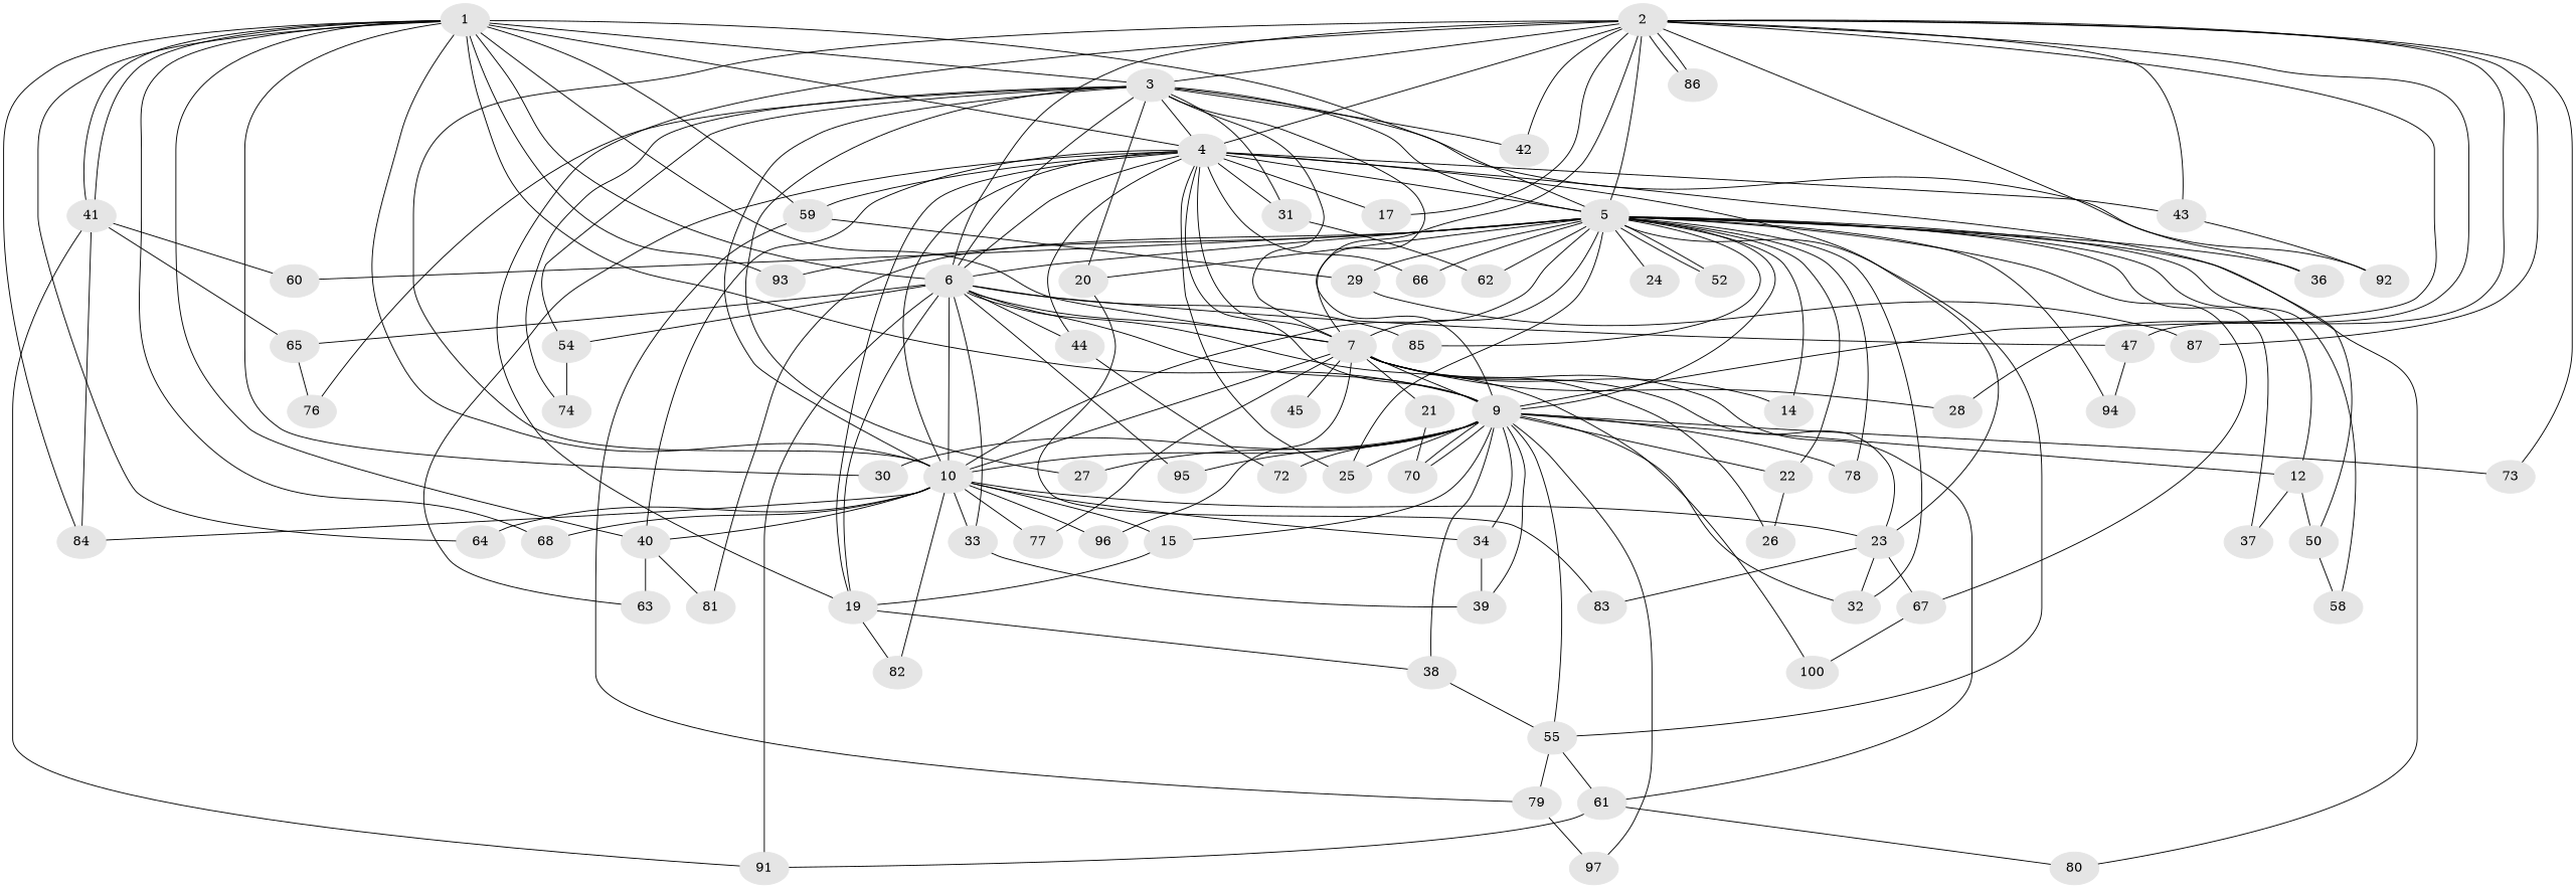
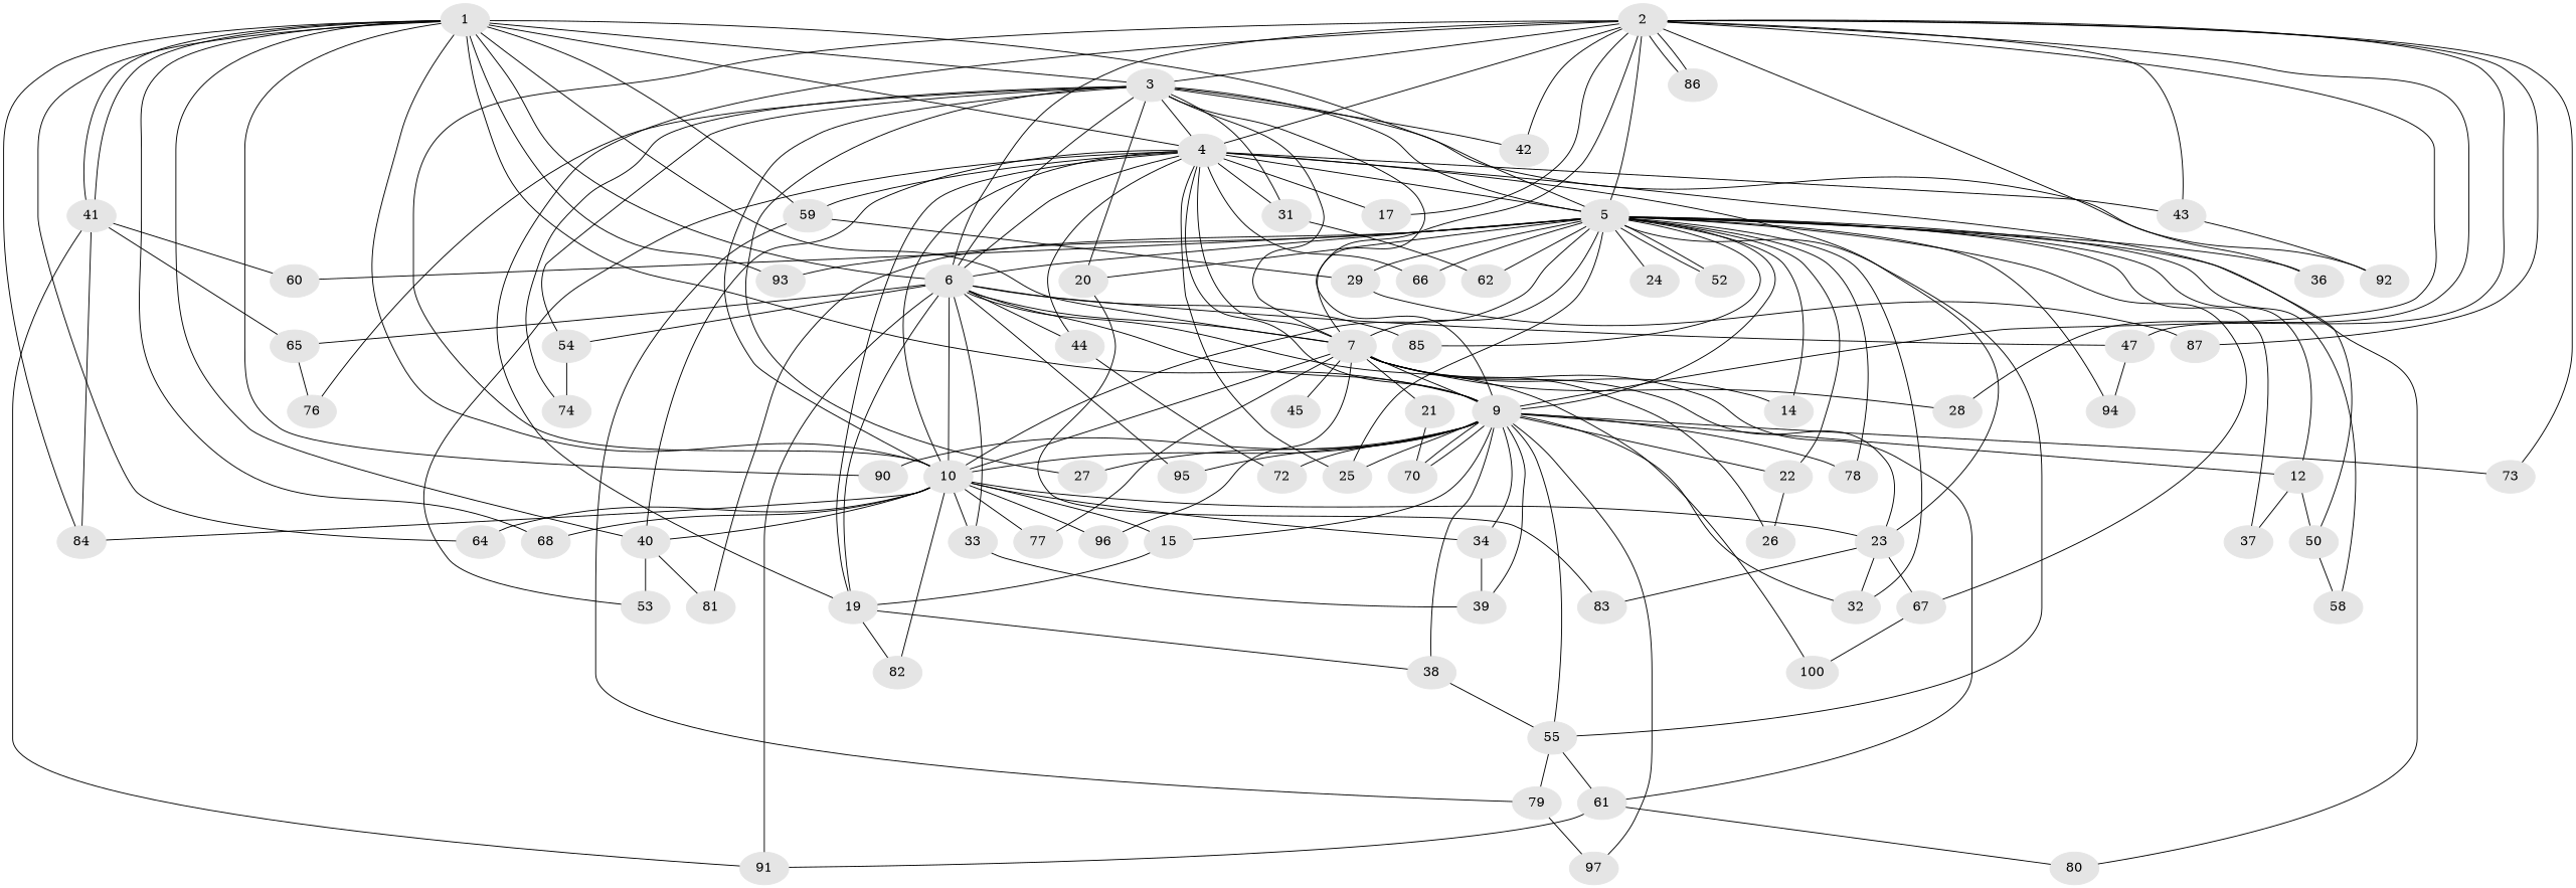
  graph {
    node [color=gray90 style=filled]
    1 [super="+11"]
    3 [super="+16"]
    4 [super="+88"]
    5 [super="+8"]
    6 [super="+29"]
    7 [super="+18"]
    9 [super="+57"]
    10 [super="+13"]
-   30
+   30 [label=90]
    40 [super="+53"]
    41 [super="+99"]
    59
    64
    68
    84 [super="+98"]
    93
    2 [super="+49"]
    17
    19 [super="+48"]
    28
    36
    42
    43
    47
    73
    86
    87
    20
    27
    31
    54
    74
    76
    92
    23 [super="+35"]
    25 [super="+90"]
    44 [super="+75"]
    50
-   63
+   63 [label=53]
    66
    12
    14
    22
    24
    32 [super="+71"]
    37
    52
    55 [super="+56"]
    58
    60
    62
    67
    n53 [label=29]
    78
    80
    81
    85
    94
    33
    65
    91
    95
    100
    45
    21 [super="+89"]
    26
    61
    77
    96
    15
    34 [super="+51"]
    38
    39
    70
    72
    97
    82
    79
    83
    1 -- 3
    1 -- 4
    1 -- 5 [weight=3]
    1 -- 6
    1 -- 7 [weight=2]
    1 -- 9
    1 -- 10 [weight=2]
    1 -- 30
    1 -- 40
    1 -- 41
    1 -- 41
    1 -- 59
    1 -- 64
    1 -- 68
    1 -- 84
    1 -- 93
    3 -- 4
    3 -- 5 [weight=2]
    3 -- 6
    3 -- 7
    3 -- 9
    3 -- 10 [weight=2]
    3 -- 42
    3 -- 20
    3 -- 27
    3 -- 31
    3 -- 54
    3 -- 74
    3 -- 76
    3 -- 92
    4 -- 5 [weight=2]
    4 -- 6
    4 -- 7
    4 -- 9
    4 -- 10
    4 -- 40
    4 -- 59
    4 -- 17
    4 -- 19
    4 -- 43
    4 -- 31
    4 -- 23
    4 -- 25
    4 -- 44
    4 -- 50
    4 -- 63
    4 -- 66
    5 -- 6 [weight=2]
    5 -- 7 [weight=2]
    5 -- 9 [weight=2]
    5 -- 10 [weight=2]
    5 -- 93
    5 -- 36
    5 -- 20
    5 -- 25
    5 -- 66
    5 -- 12
    5 -- 14
    5 -- 22
    5 -- 24
    5 -- 32
    5 -- 37
    5 -- 52
    5 -- 52
    5 -- 55
    5 -- 58
    5 -- 60
    5 -- 62
    5 -- 67
    5 -- n53
    5 -- 78
    5 -- 80
    5 -- 81
    5 -- 85
    5 -- 94
    6 -- 7
    6 -- 9
    6 -- 10
    6 -- 19
    6 -- 47
    6 -- 54
    6 -- 44
    6 -- 85
    6 -- 33
    6 -- 65
    6 -- 91
    6 -- 95
    6 -- 100
    7 -- 9
    7 -- 10
    7 -- 28
    7 -- 23
    7 -- 14
    7 -- 45
    7 -- 21 [weight=2]
    7 -- 26
    7 -- 61
    7 -- 77
    7 -- 96
    9 -- 10 [weight=2]
    9 -- 30
    9 -- 73
    9 -- 27
    9 -- 25
    9 -- 12
    9 -- 22
    9 -- 32
    9 -- 55
    9 -- 78
    9 -- 95
    9 -- 15
    9 -- 34
    9 -- 38
    9 -- 39
    9 -- 70
    9 -- 70
    9 -- 72
    9 -- 97
    10 -- 40
    10 -- 64
    10 -- 68
    10 -- 84
    10 -- 23
    10 -- 33
    10 -- 77
    10 -- 96
    10 -- 15
    10 -- 34
    10 -- 82
    40 -- 63
    40 -- 81
    41 -- 84
    41 -- 60
    41 -- 65
    41 -- 91
    59 -- n53
    59 -- 79
    2 -- 3
    2 -- 4 [weight=3]
    2 -- 5 [weight=2]
    2 -- 6
    2 -- 7
    2 -- 9
    2 -- 10
    2 -- 17
    2 -- 19
    2 -- 28
    2 -- 36
    2 -- 42
    2 -- 43
    2 -- 47
    2 -- 73
    2 -- 86
    2 -- 86
    2 -- 87
    19 -- 38
    19 -- 82
    43 -- 92
    47 -- 94
    20 -- 83
    31 -- 62
    54 -- 74
    23 -- 32
    23 -- 67
    23 -- 83
    44 -- 72
    50 -- 58
    12 -- 50
    12 -- 37
    22 -- 26
    55 -- 61
    55 -- 79
    67 -- 100
    n53 -- 87
    33 -- 39
    65 -- 76
    21 -- 70
    61 -- 80
    61 -- 91
    15 -- 19
    34 -- 39
    38 -- 55
    79 -- 97
  }
